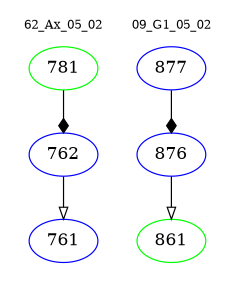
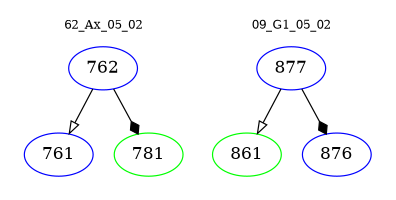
  digraph {
    node [color=blue]
    edge [arrowhead=onormal color=black]
    n1 [label=762]
    n2 [label=761]
    n3 [color=green label=781]
    n4 [label=877]
    n5 [color=green label=861]
    n6 [label=876]
    subgraph cluster_1 {
      color=white
      fontsize=10
      label="62_Ax_05_02"
      n1
      n2
      n3
    }
    subgraph cluster_2 {
      color=white
      fontsize=10
      label="09_G1_05_02"
      n4
      n5
      n6
    }
    n1 -> n2
-   n3 -> n1 [arrowhead=diamond]
-   n6 -> n5
+   n1 -> n3 [arrowhead=diamond]
+   n4 -> n5
    n4 -> n6 [arrowhead=diamond]
  }
